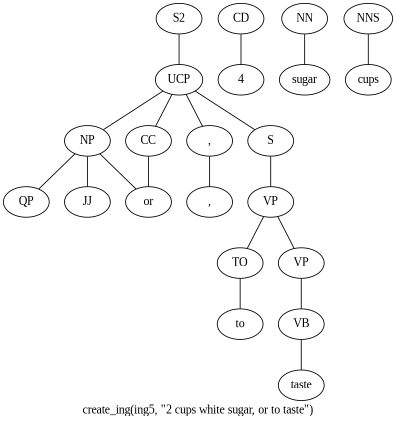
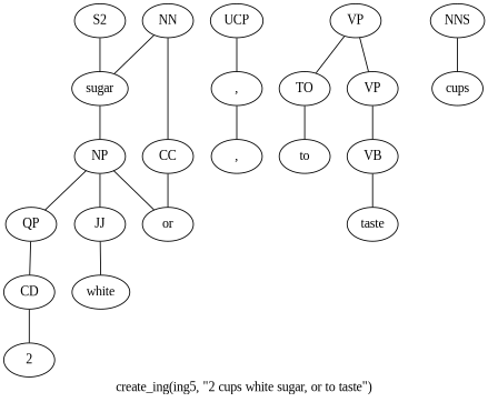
  graph {
    fontname="Liberation Serif"
    label="create_ing(ing5, \"2 cups white sugar, or to taste\")"
    node [fontname="Liberation Serif"]
    edge [fontname="Liberation Serif"]
    n1 [label=S2]
    n2 [label=UCP]
    n3 [label=NP]
    n4 [label=","]
    n5 [label=CC]
-   n6 [label=S]
    n7 [label=QP]
    n8 [label=JJ]
    n9 [label=or]
    n10 [label=","]
    n11 [label=VP]
    n12 [label=CD]
+   n13 [label=white]
    n14 [label=NN]
    n15 [label=sugar]
-   n16 [label=4]
+   n16 [label=2]
    n17 [label=NNS]
    n18 [label=cups]
    n19 [label=TO]
    n20 [label=VP]
    n21 [label=to]
    n22 [label=VB]
    n23 [label=taste]
-   n1 -- n2
-   n2 -- n3
+   n1 -- n15
+   n15 -- n3
    n2 -- n4
-   n2 -- n5
-   n2 -- n6
+   n14 -- n5
    n3 -- n7
    n3 -- n8
    n3 -- n9
    n4 -- n10
    n5 -- n9
-   n6 -- n11
+   n7 -- n12
+   n8 -- n13
    n11 -- n19
    n11 -- n20
    n12 -- n16
    n14 -- n15
    n17 -- n18
    n19 -- n21
    n20 -- n22
    n22 -- n23
  }
